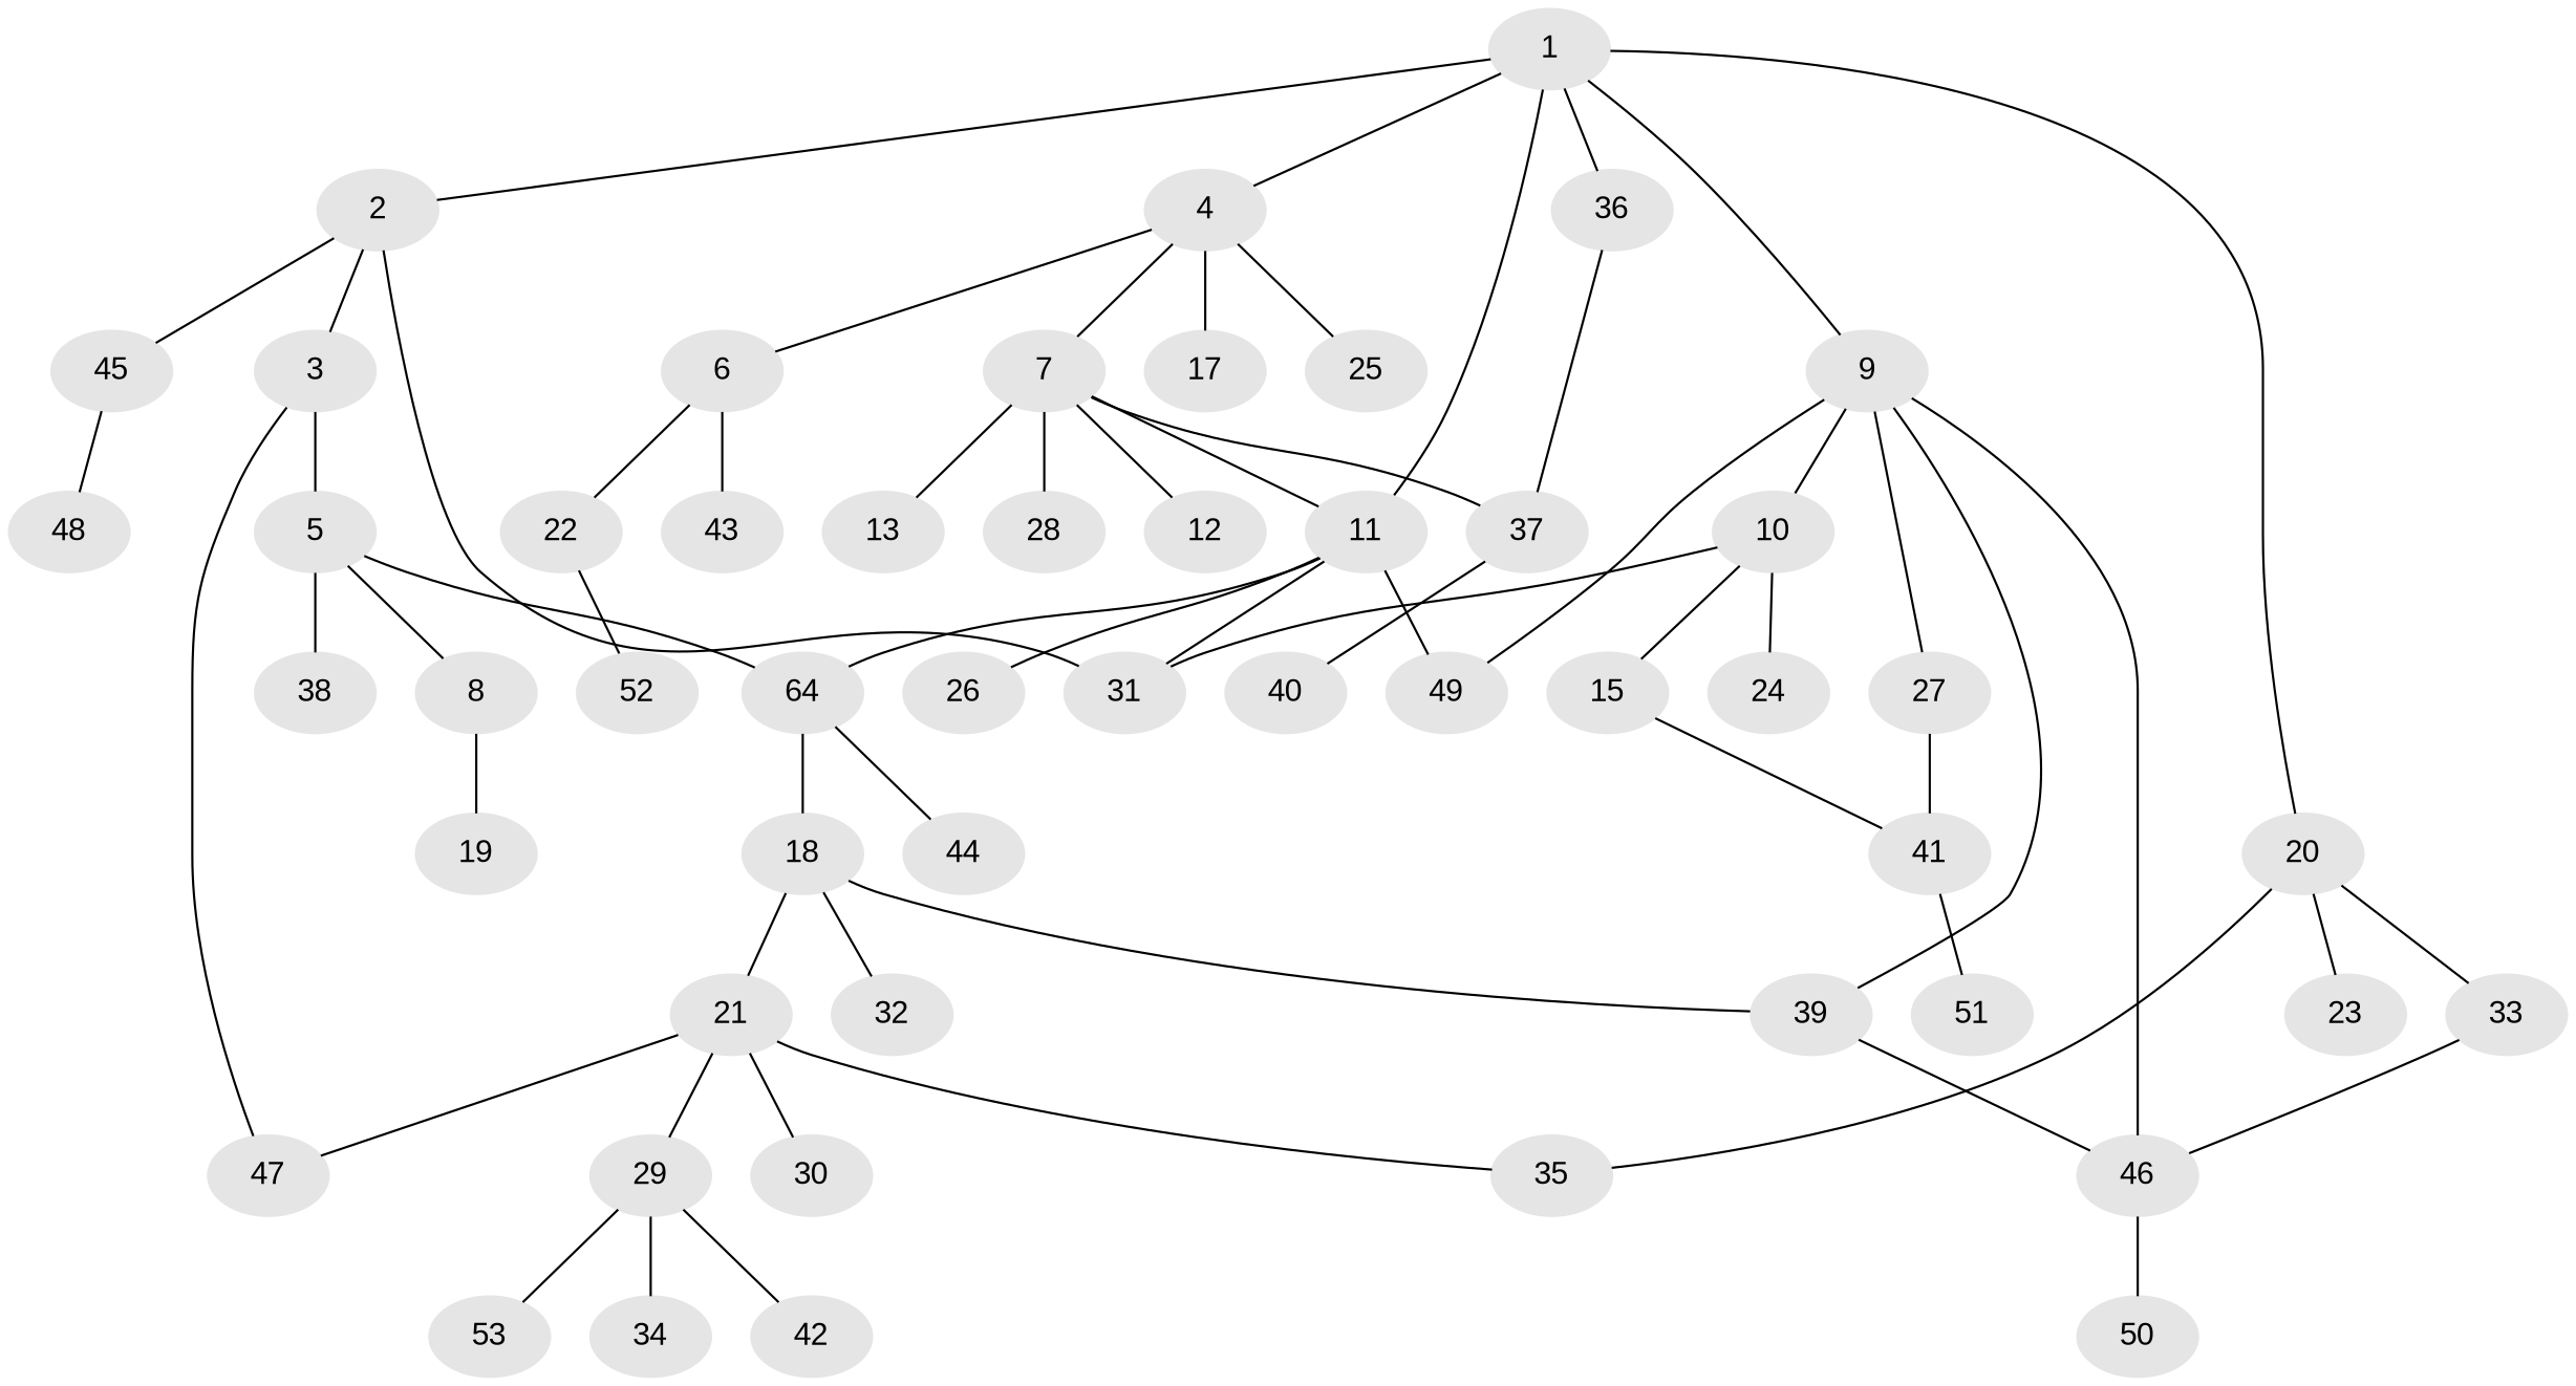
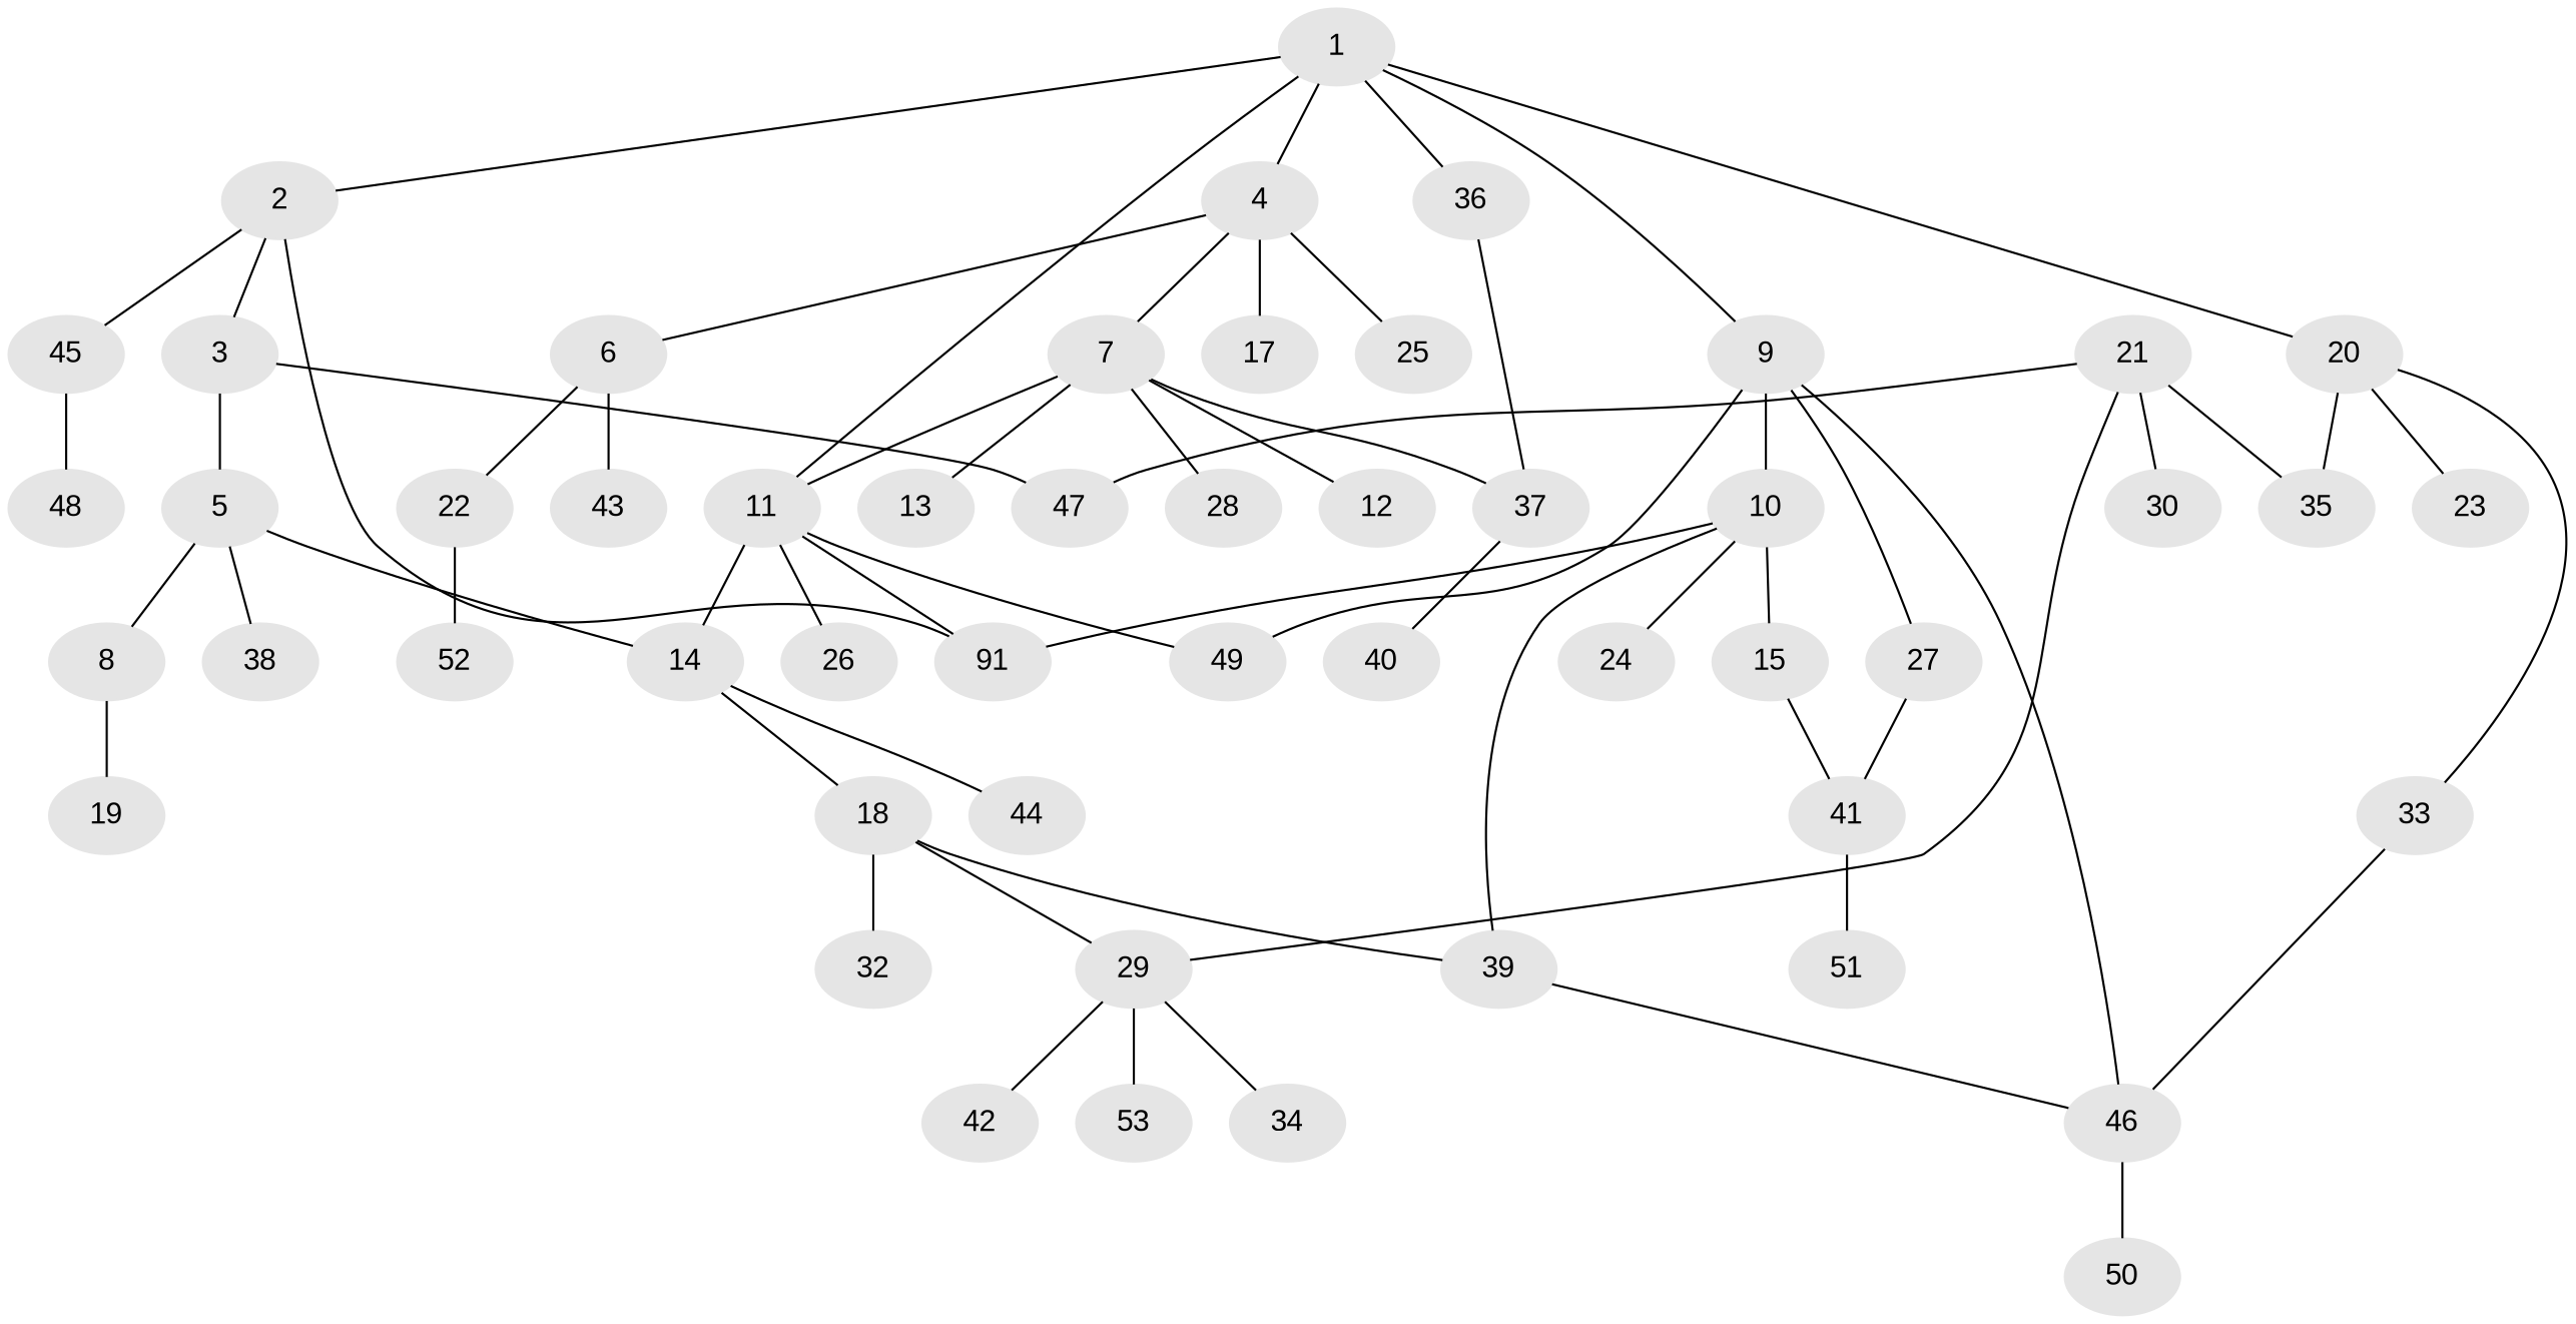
  graph {
    fontname="Liberation Sans"
    node [color=gray90 fontname="Liberation Sans" style=filled]
    edge [fontname="Liberation Sans"]
    1
    2
    4
    9
    11
    20
    36
    3
-   31
+   31 [label=91]
    45
    6
    7
    17
    25
    10
    27
    39
    46
    49
-   14 [label=64]
+   14
    26
    23
    33
    35
    37
    5
    47
    48
    8
    38
    22
    43
    12
    13
    28
    19
    18
    44
    52
    40
    15
    24
    41
    50
    21
    32
    51
    29
    30
    34
    42
    53
    1 -- 2
    1 -- 4
    1 -- 9
    1 -- 11
    1 -- 20
    1 -- 36
    2 -- 3
    2 -- 31
    2 -- 45
    4 -- 6
    4 -- 7
    4 -- 17
    4 -- 25
    9 -- 10
    9 -- 27
-   9 -- 39
+   10 -- 39
    9 -- 46
    9 -- 49
    11 -- 31
    11 -- 49
    11 -- 14
    11 -- 26
    20 -- 23
    20 -- 33
    20 -- 35
    36 -- 37
    3 -- 5
    3 -- 47
    45 -- 48
    6 -- 22
    6 -- 43
    7 -- 11
    7 -- 37
    7 -- 12
    7 -- 13
    7 -- 28
    10 -- 31
    10 -- 15
    10 -- 24
    27 -- 41
    39 -- 46
    46 -- 50
    14 -- 18
    14 -- 44
    33 -- 46
    37 -- 40
    5 -- 14
    5 -- 8
    5 -- 38
    8 -- 19
    22 -- 52
    18 -- 39
-   18 -- 21
+   18 -- 29
    18 -- 32
    15 -- 41
    41 -- 51
    21 -- 35
    21 -- 47
    21 -- 29
    21 -- 30
    29 -- 34
    29 -- 42
    29 -- 53
  }
